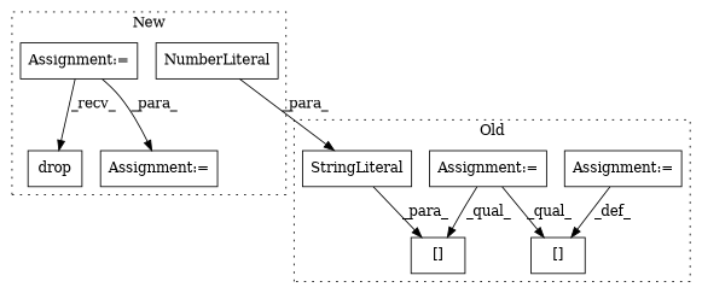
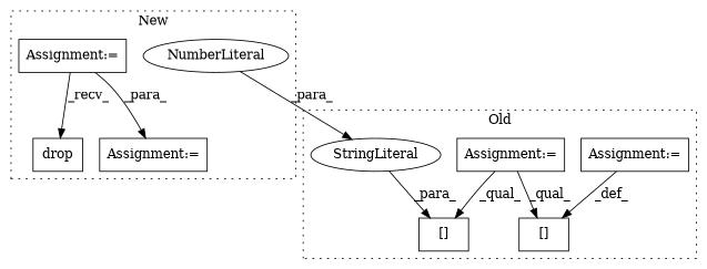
  digraph {
    node [a=7 l=1 shape=box]
    n1 [a=2 l="11,1" label="[]" s="403,423"]
    n2 [label="Assignment:=" s=424]
    n3 [label="Assignment:=" s=369]
    n4 [a=2 l="13,1" label="[]" s="686,714"]
-   n5 [a=45 l=15 label=StringLiteral s=699]
+   n5 [a=45 l=15 label=StringLiteral s=699 shape=ellipse]
    n6 [a=32 l="5,1" label=drop s="665,697"]
-   n7 [a=34 label=NumberLiteral s=696]
+   n7 [a=34 label=NumberLiteral s=696 shape=ellipse]
    n8 [label="Assignment:=" s=508]
    n9 [label="Assignment:=" s=601]
    subgraph cluster_1 {
      label=Old
      style=dotted
      n1
      n2
      n3
      n4
      n5
    }
    subgraph cluster_2 {
      label=New
      style=dotted
      n6
      n7
      n8
      n9
    }
    n2 -> n1 [label=_def_]
    n3 -> n1 [label=_qual_]
    n3 -> n4 [label=_qual_]
    n5 -> n4 [label=_para_]
    n7 -> n5 [label=_para_]
    n8 -> n6 [label=_recv_]
    n8 -> n9 [label=_para_]
  }
